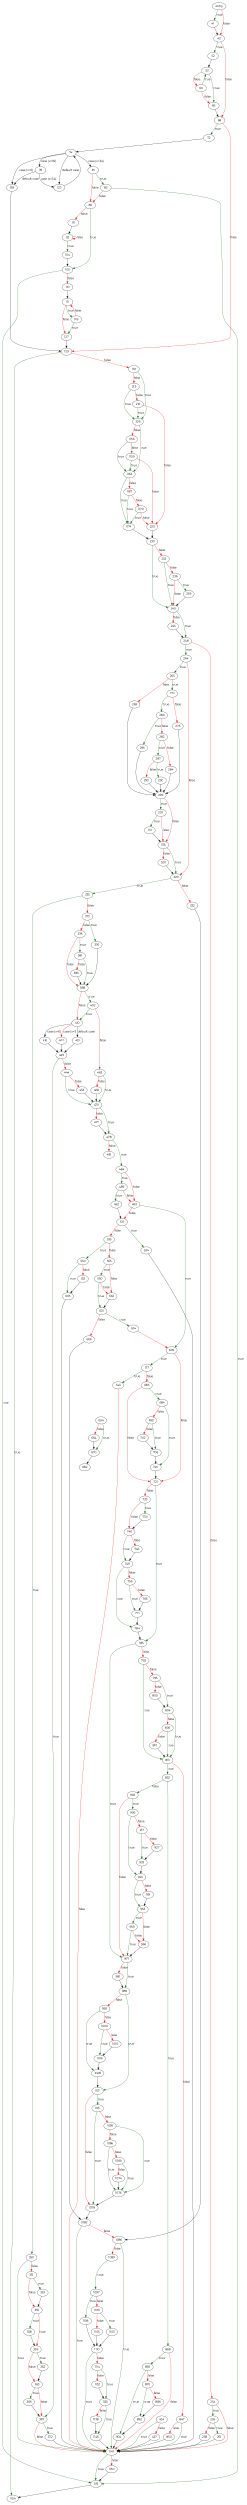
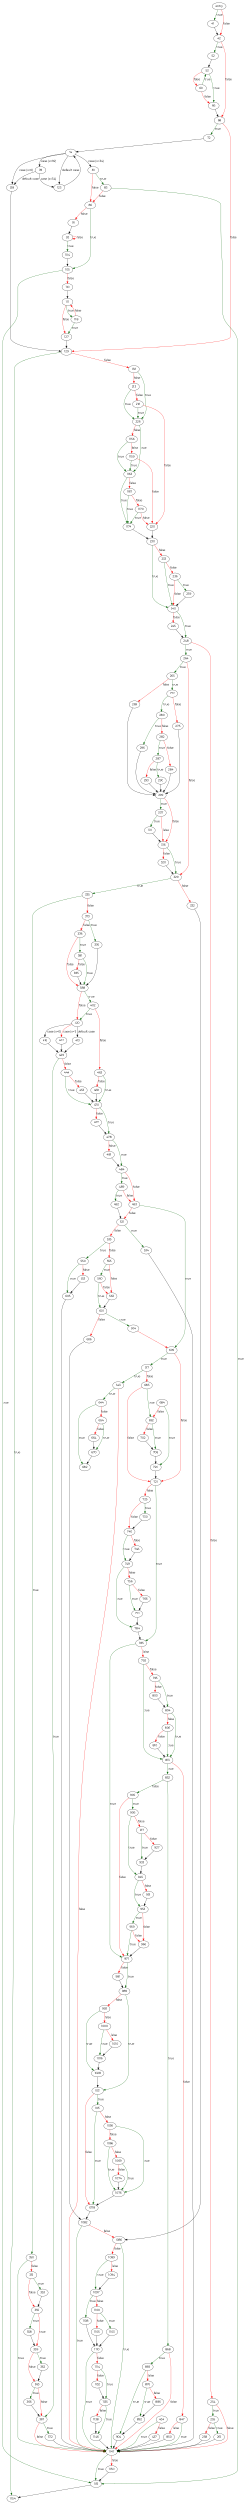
  digraph {
    fontname=Montserrat
    node [fontname=Montserrat]
    edge [color=darkgreen fontname=Montserrat]
    n1 [label=entry]
    41
    42
    52
    68
    53
    72
    129
    60
    66
    74
    136
    1154
    78
    81
    123
    128
    83
    86
    1151
    91
    105
    92
    110
    104
    111
    118
    127
    213
    226
    216
    1156
    1163
    220
    230
    233
    240
    1159
    1167
    1174
    236
    245
    248
    239
    254
    264
    255
    1147
    265
    329
    258
    261
    1150
    269
    272
    332
    335
    299
    275
    280
    307
    316
    282
    296
    284
    287
    290
    293
    311
    320
    1086
    350
    373
    1089
    351
    376
    378
    353
    355
    358
    359
    362
    363
    366
    367
    372
    388
    381
    402
    410
    385
    463
    413
    416
    422
    470
    469
    429
    444
    434
    437
    453
    477
    478
    481
    484
    489
    493
    492
    531
    609
    534
    535
    617
    721
    550
    555
    553
    605
    560
    563
    601
    604
    606
    1082
    643
    683
    725
    785
+   644
    684
    654
    682
    664
    670
    692
    720
    702
    708
    730
    740
    792
    977
    746
    749
    756
    784
    766
    772
    795
    813
    981
    989
    800
    n155 [label=804]
    847
    852
    806
    810
    850
    868
    905
    869
    906
    876
    904
    886
    892
    917
    945
    927
    933
    951
    953
    959
    966
    993
    1031
    1000
    1028
    1051
    1078
    1010
    1016
    1056
    1066
    1076
    1069
    1074
+   1094
    1097
    1100
    1108
    1103
    1105
    1110
    1114
    1132
    1135
    1138
    1146
    1170
    n1 -> 41 [label=true]
    n1 -> 42 [color=red label=false]
    41 -> 42 [color=""]
    42 -> 52 [label=true]
    42 -> 68 [color=red label=false]
    52 -> 53 [color=""]
    68 -> 72 [label=true]
    68 -> 129 [color=red label=false]
    53 -> 60 [color=red label=false]
    53 -> 66 [label=true]
    72 -> 74 [color=""]
    129 -> 136 [color=red label=false]
    129 -> 1154 [label=true]
    60 -> 53 [label=true]
    60 -> 66 [color=red label=false]
    66 -> 68 [color=""]
    74 -> 78 [label="case (x=92)" color=""]
    74 -> 81 [label="case (x=34)" color=""]
    74 -> 123 [label="default case" color=""]
    74 -> 128 [label="case (x=0)" color=""]
    136 -> 213 [color=red label=false]
    136 -> 226 [label=true]
    78 -> 123 [label="case (x=34)" color=""]
    78 -> 128 [label="default case" color=""]
    81 -> 83 [label=true]
    81 -> 86 [color=red label=false]
    123 -> 74 [color=""]
    128 -> 129 [color=""]
    83 -> 86 [color=red label=false]
    83 -> 1151 [label=true]
    86 -> 91 [color=red label=false]
    86 -> 105 [label=true]
    1151 -> 1154 [color=""]
    91 -> 92 [color=""]
    105 -> 1151 [label=true]
    105 -> 110 [color=red label=false]
    92 -> 92 [color=red label=false]
    92 -> 104 [label=true]
    110 -> 111 [color=""]
    104 -> 105 [color=""]
    111 -> 118 [label=true]
    111 -> 127 [color=red label=false]
    118 -> 111 [color=red label=false]
    118 -> 127 [label=true]
    127 -> 129 [color=""]
    213 -> 226 [label=true]
    213 -> 216 [color=red label=false]
    226 -> 1156 [color=red label=false]
    226 -> 1163 [label=true]
    216 -> 226 [label=true]
    216 -> 220 [color=red label=false]
    1156 -> 1163 [label=true]
    1156 -> 1159 [color=red label=false]
    1163 -> 1167 [color=red label=false]
    1163 -> 1174 [label=true]
    220 -> 230 [color=""]
    230 -> 233 [color=red label=false]
    230 -> 240 [label=true]
    233 -> 240 [label=true]
    233 -> 236 [color=red label=false]
    240 -> 245 [color=red label=false]
    240 -> 248 [label=true]
    1159 -> 1163 [label=true]
    1159 -> 220 [color=red label=false]
    1167 -> 1174 [label=true]
    1167 -> 1170 [color=red label=false]
    1174 -> 230 [color=""]
    236 -> 240 [color=red label=false]
    236 -> 239 [label=true]
    245 -> 248 [color=""]
    248 -> 254 [color=red label=false]
    248 -> 264 [label=true]
    239 -> 240 [color=""]
    254 -> 255 [label=true]
    254 -> 1147 [color=red label=false]
    264 -> 265 [label=true]
    264 -> 329 [color=red label=false]
    255 -> 258 [color=red label=false]
    255 -> 261 [label=true]
    1147 -> 1151 [label=true]
    1147 -> 1150 [color=red label=false]
    265 -> 269 [color=red label=false]
    265 -> 272 [label=true]
    329 -> 332 [color=red label=false]
    329 -> 335 [label=true]
    258 -> 1147 [color=""]
    261 -> 1147 [color=""]
    1150 -> 1151 [color=""]
    269 -> 299 [color=""]
    272 -> 275 [color=red label=false]
    272 -> 280 [label=true]
    332 -> 1086 [color=""]
    335 -> 350 [label=true]
    335 -> 373 [color=red label=false]
    299 -> 307 [label=true]
    299 -> 316 [color=red label=false]
    275 -> 299 [color=""]
    280 -> 282 [color=red label=false]
    280 -> 296 [label=true]
    307 -> 316 [color=red label=false]
    307 -> 311 [label=true]
    316 -> 329 [label=true]
    316 -> 320 [color=red label=false]
    282 -> 284 [color=red label=false]
    282 -> 287 [label=true]
    296 -> 299 [color=""]
    284 -> 299 [color=""]
    287 -> 290 [label=true]
    287 -> 293 [color=red label=false]
    290 -> 299 [color=""]
    293 -> 299 [color=""]
    311 -> 316 [color=""]
    320 -> 329 [color=""]
    1086 -> 1147 [label=true]
    1086 -> 1089 [color=red label=false]
    350 -> 1147 [label=true]
    350 -> 351 [color=red label=false]
    373 -> 376 [label=true]
    373 -> 378 [color=red label=false]
+   1089 -> 1094 [color=red label=false]
    1089 -> 1097 [label=true]
    351 -> 353 [label=true]
    351 -> 355 [color=red label=false]
    376 -> 388 [color=""]
    378 -> 388 [color=red label=false]
    378 -> 381 [label=true]
    353 -> 355 [color=""]
    355 -> 358 [label=true]
    355 -> 359 [color=red label=true]
    358 -> 359 [color=""]
    359 -> 362 [label=true]
    359 -> 363 [color=red label=false]
    362 -> 363 [color=""]
    363 -> 366 [label=true]
    363 -> 367 [color=red label=false]
    366 -> 367 [color=""]
    367 -> 1147 [color=red label=false]
    367 -> 372 [label=true]
    372 -> 1147 [color=""]
    388 -> 402 [label=true]
    388 -> 410 [color=red label=false]
    381 -> 388 [label=true]
    381 -> 385 [color=red label=false]
    402 -> 410 [label=true]
    402 -> 463 [color=red label=false]
    410 -> 413 [label="default case" color=""]
    410 -> 416 [label="case (x=0)" color=""]
    410 -> 422 [color=red label="case (x=1)"]
    385 -> 388 [color=""]
    463 -> 470 [label=true]
    463 -> 469 [color=red label=false]
    413 -> 429 [color=""]
    416 -> 429 [color=""]
    422 -> 429 [color=""]
    470 -> 477 [color=red label=false]
    470 -> 478 [label=true]
    469 -> 470 [color=""]
    429 -> 367 [label=true]
    429 -> 444 [color=red label=false]
    444 -> 470 [label=true]
    444 -> 453 [color=red label=false]
    434 -> 1147 [label=true]
    434 -> 437 [color=red label=false]
    437 -> 1147 [color=""]
    453 -> 470 [color=""]
    477 -> 478 [color=""]
    478 -> 481 [color=red label=false]
    478 -> 484 [label=true]
+   481 -> 484 [color=""]
    484 -> 489 [label=true]
    484 -> 493 [color=red label=false]
    489 -> 493 [color=red label=false]
    489 -> 492 [label=true]
    493 -> 531 [color=red label=false]
    493 -> 609 [label=true]
    492 -> 531 [color=""]
    531 -> 534 [label=true]
    531 -> 535 [color=red label=false]
    609 -> 617 [label=true]
    609 -> 721 [color=red label=false]
    534 -> 1147 [color=""]
    535 -> 550 [label=true]
    535 -> 555 [color=red label=false]
    617 -> 643 [label=true]
    617 -> 683 [color=red label=false]
    721 -> 725 [color=red label=false]
    721 -> 785 [label=true]
    550 -> 553 [color=red label=false]
    550 -> 605 [label=true]
    555 -> 560 [label=true]
    555 -> 563 [color=red label=false]
    553 -> 605 [color=""]
    605 -> 1147 [color=""]
    560 -> 563 [color=red label=false]
    560 -> 601 [label=true]
    563 -> 601 [color=""]
    601 -> 604 [label=true]
    601 -> 606 [color=red label=false]
    604 -> 609 [color=red]
    606 -> 1082 [color=""]
    1082 -> 1147 [label=true]
    1082 -> 1086 [color=red label=false]
    643 -> 1147 [color=red label=false]
+   643 -> 644 [label=true]
    683 -> 721 [color=red label=false]
-   683 -> 684 [label=true]
+   683 -> 692 [label=true]
    725 -> 730 [label=true]
    725 -> 740 [color=red label=false]
    785 -> 792 [color=red label=false]
    785 -> 977 [label=true]
+   644 -> 654 [color=red label=false]
+   644 -> 682 [label=true]
    684 -> 692 [color=red label=false]
    684 -> 720 [label=true]
    654 -> 664 [color=red label=false]
    654 -> 670 [label=true]
    664 -> 670 [color=""]
    670 -> 682 [color=""]
    692 -> 702 [color=red label=false]
    692 -> 708 [label=true]
    720 -> 721 [color=""]
    702 -> 708 [color=""]
    708 -> 720 [color=""]
    730 -> 740 [color=""]
    740 -> 746 [color=red label=false]
    740 -> 749 [label=true]
    792 -> 795 [color=red label=false]
    792 -> 813 [label=true]
    977 -> 981 [color=red label=false]
    977 -> 989 [label=true]
    746 -> 749 [color=""]
    749 -> 756 [color=red label=false]
    749 -> 784 [label=true]
    756 -> 766 [color=red label=false]
    756 -> 772 [label=true]
    784 -> 785 [color=""]
    766 -> 772 [color=""]
    772 -> 784 [color=""]
    795 -> 800 [color=red label=false]
    795 -> n155 [label=true]
    813 -> 847 [color=red label=false]
    813 -> 852 [label=true]
    981 -> 989 [color=""]
    989 -> 993 [color=red label=false]
    989 -> 1031 [label=true]
    800 -> n155 [color=""]
    n155 -> 813 [label=true]
    n155 -> 806 [color=red label=false]
    847 -> 1147 [label=true]
    847 -> 850 [color=red label=false]
    852 -> 868 [label=true]
    852 -> 905 [label=false]
    806 -> 813 [label=true]
    806 -> 810 [color=red label=false]
    810 -> 813 [color=""]
    850 -> 1147 [color=""]
    868 -> 1147 [color=red label=false]
    868 -> 869 [label=true]
    905 -> 977 [color=red label=false]
    905 -> 906 [label=true]
    869 -> 876 [color=red label=false]
    869 -> 904 [label=true]
    906 -> 917 [color=red label=false]
    906 -> 945 [label=true]
    876 -> 886 [color=red label=false]
    876 -> 892 [label=true]
    904 -> 1147 [color=""]
    886 -> 892 [color=""]
    892 -> 904 [color=""]
    917 -> 927 [color=red label=false]
    917 -> 933 [label=true]
    945 -> 951 [color=red label=false]
    945 -> 953 [label=true]
    927 -> 933 [color=""]
    933 -> 945 [color=""]
    951 -> 953 [color=""]
    953 -> 959 [label=true]
    953 -> 966 [color=red label=false]
    959 -> 977 [label=true]
    959 -> 966 [color=red label=false]
    966 -> 977 [color=""]
    993 -> 1000 [color=red label=false]
    993 -> 1028 [label=true]
    1031 -> 1051 [label=true]
    1031 -> 1078 [color=red label=false]
    1000 -> 1010 [color=red label=false]
    1000 -> 1016 [label=true]
    1028 -> 1031 [color=""]
    1051 -> 1078 [label=true]
    1051 -> 1056 [color=red label=false]
    1078 -> 1082 [color=""]
    1010 -> 1016 [color=""]
    1016 -> 1028 [color=""]
    1056 -> 1066 [color=red label=false]
    1056 -> 1076 [label=true]
    1066 -> 1076 [label=true]
    1066 -> 1069 [color=red label=false]
    1076 -> 1078 [color=""]
    1069 -> 1076 [label=true]
    1069 -> 1074 [color=red label=false]
    1074 -> 1076 [color=""]
+   1094 -> 1097 [color=""]
    1097 -> 1100 [color=red label=false]
    1097 -> 1108 [label=true]
    1100 -> 1103 [label=true]
    1100 -> 1105 [color=red label=false]
    1108 -> 1110 [color=""]
    1103 -> 1110 [color=""]
    1105 -> 1110 [color=""]
    1110 -> 1147 [label=true]
    1110 -> 1114 [color=red label=false]
    1114 -> 1132 [color=red label=false]
    1114 -> 1135 [label=true]
    1132 -> 1135 [color=""]
    1135 -> 1138 [color=red label=false]
    1135 -> 1146 [label=true]
    1138 -> 1146 [color=""]
    1146 -> 1147 [color=""]
    1170 -> 220 [color=red label=false]
    1170 -> 1174 [label=true]
  }
